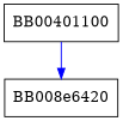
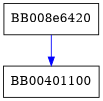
  digraph {
    splines=ortho
    node [shape=box]
    BB008e6420
    BB00401100
-   BB00401100 -> BB008e6420 [color=blue]
+   BB008e6420 -> BB00401100 [color=blue]
  }
